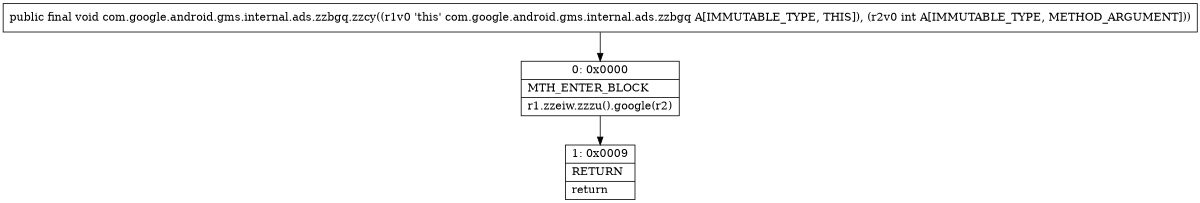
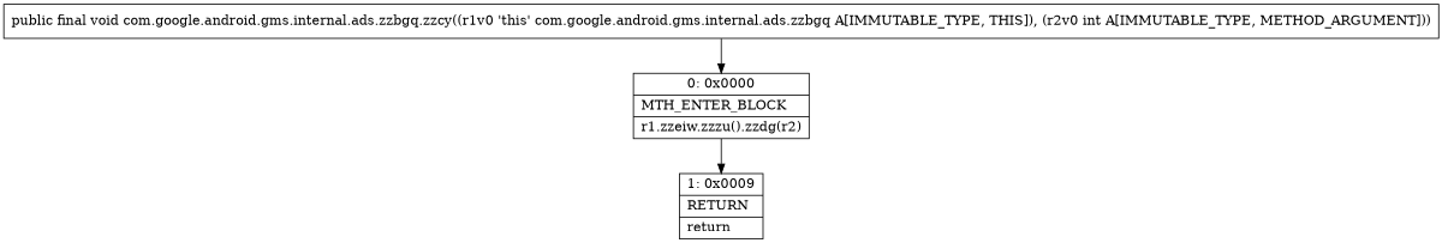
  digraph {
    node [shape=record]
-   n1 [label="{0\:\ 0x0000|MTH_ENTER_BLOCK\l|r1.zzeiw.zzzu().google(r2)\l}"]
+   n1 [label="{0\:\ 0x0000|MTH_ENTER_BLOCK\l|r1.zzeiw.zzzu().zzdg(r2)\l}"]
    n2 [label="{1\:\ 0x0009|RETURN\l|return\l}"]
    n3 [label="{public final void com.google.android.gms.internal.ads.zzbgq.zzcy((r1v0 'this' com.google.android.gms.internal.ads.zzbgq A[IMMUTABLE_TYPE, THIS]), (r2v0 int A[IMMUTABLE_TYPE, METHOD_ARGUMENT])) }"]
    n1 -> n2
    n3 -> n1
  }
